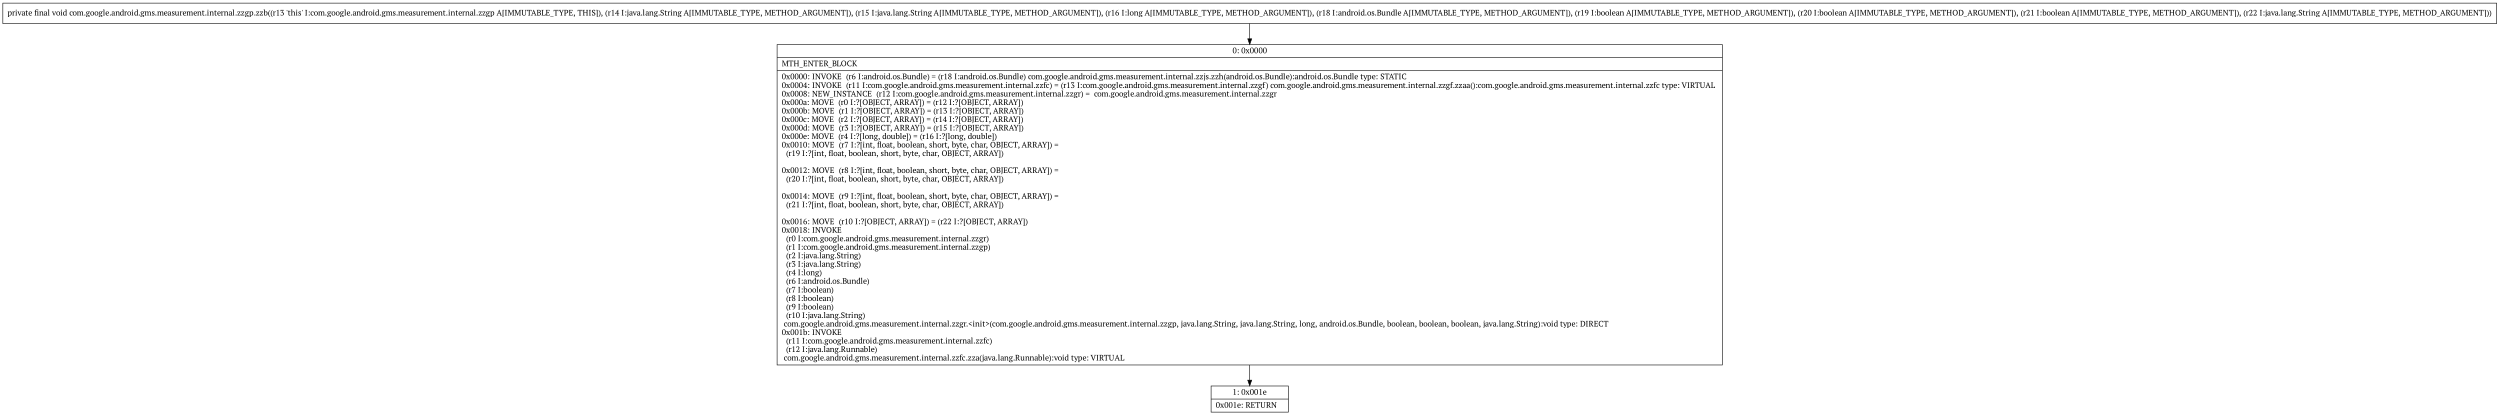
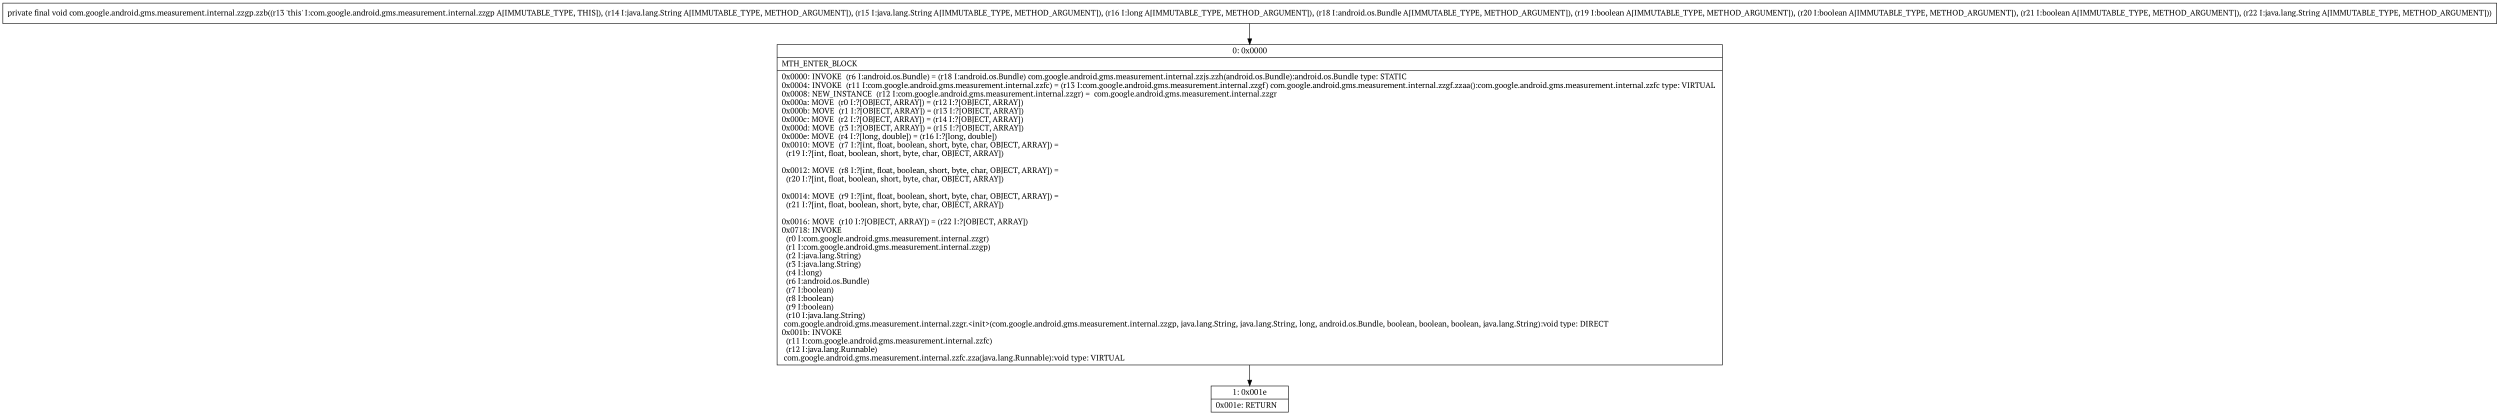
  digraph {
    fontname="PT Serif"
    node [shape=record fontname="PT Serif"]
    edge [fontname="PT Serif"]
-   n1 [label="{0\:\ 0x0000|MTH_ENTER_BLOCK\l|0x0000: INVOKE  (r6 I:android.os.Bundle) = (r18 I:android.os.Bundle) com.google.android.gms.measurement.internal.zzjs.zzh(android.os.Bundle):android.os.Bundle type: STATIC \l0x0004: INVOKE  (r11 I:com.google.android.gms.measurement.internal.zzfc) = (r13 I:com.google.android.gms.measurement.internal.zzgf) com.google.android.gms.measurement.internal.zzgf.zzaa():com.google.android.gms.measurement.internal.zzfc type: VIRTUAL \l0x0008: NEW_INSTANCE  (r12 I:com.google.android.gms.measurement.internal.zzgr) =  com.google.android.gms.measurement.internal.zzgr \l0x000a: MOVE  (r0 I:?[OBJECT, ARRAY]) = (r12 I:?[OBJECT, ARRAY]) \l0x000b: MOVE  (r1 I:?[OBJECT, ARRAY]) = (r13 I:?[OBJECT, ARRAY]) \l0x000c: MOVE  (r2 I:?[OBJECT, ARRAY]) = (r14 I:?[OBJECT, ARRAY]) \l0x000d: MOVE  (r3 I:?[OBJECT, ARRAY]) = (r15 I:?[OBJECT, ARRAY]) \l0x000e: MOVE  (r4 I:?[long, double]) = (r16 I:?[long, double]) \l0x0010: MOVE  (r7 I:?[int, float, boolean, short, byte, char, OBJECT, ARRAY]) = \l  (r19 I:?[int, float, boolean, short, byte, char, OBJECT, ARRAY])\l \l0x0012: MOVE  (r8 I:?[int, float, boolean, short, byte, char, OBJECT, ARRAY]) = \l  (r20 I:?[int, float, boolean, short, byte, char, OBJECT, ARRAY])\l \l0x0014: MOVE  (r9 I:?[int, float, boolean, short, byte, char, OBJECT, ARRAY]) = \l  (r21 I:?[int, float, boolean, short, byte, char, OBJECT, ARRAY])\l \l0x0016: MOVE  (r10 I:?[OBJECT, ARRAY]) = (r22 I:?[OBJECT, ARRAY]) \l0x0018: INVOKE  \l  (r0 I:com.google.android.gms.measurement.internal.zzgr)\l  (r1 I:com.google.android.gms.measurement.internal.zzgp)\l  (r2 I:java.lang.String)\l  (r3 I:java.lang.String)\l  (r4 I:long)\l  (r6 I:android.os.Bundle)\l  (r7 I:boolean)\l  (r8 I:boolean)\l  (r9 I:boolean)\l  (r10 I:java.lang.String)\l com.google.android.gms.measurement.internal.zzgr.\<init\>(com.google.android.gms.measurement.internal.zzgp, java.lang.String, java.lang.String, long, android.os.Bundle, boolean, boolean, boolean, java.lang.String):void type: DIRECT \l0x001b: INVOKE  \l  (r11 I:com.google.android.gms.measurement.internal.zzfc)\l  (r12 I:java.lang.Runnable)\l com.google.android.gms.measurement.internal.zzfc.zza(java.lang.Runnable):void type: VIRTUAL \l}"]
+   n1 [label="{0\:\ 0x0000|MTH_ENTER_BLOCK\l|0x0000: INVOKE  (r6 I:android.os.Bundle) = (r18 I:android.os.Bundle) com.google.android.gms.measurement.internal.zzjs.zzh(android.os.Bundle):android.os.Bundle type: STATIC \l0x0004: INVOKE  (r11 I:com.google.android.gms.measurement.internal.zzfc) = (r13 I:com.google.android.gms.measurement.internal.zzgf) com.google.android.gms.measurement.internal.zzgf.zzaa():com.google.android.gms.measurement.internal.zzfc type: VIRTUAL \l0x0008: NEW_INSTANCE  (r12 I:com.google.android.gms.measurement.internal.zzgr) =  com.google.android.gms.measurement.internal.zzgr \l0x000a: MOVE  (r0 I:?[OBJECT, ARRAY]) = (r12 I:?[OBJECT, ARRAY]) \l0x000b: MOVE  (r1 I:?[OBJECT, ARRAY]) = (r13 I:?[OBJECT, ARRAY]) \l0x000c: MOVE  (r2 I:?[OBJECT, ARRAY]) = (r14 I:?[OBJECT, ARRAY]) \l0x000d: MOVE  (r3 I:?[OBJECT, ARRAY]) = (r15 I:?[OBJECT, ARRAY]) \l0x000e: MOVE  (r4 I:?[long, double]) = (r16 I:?[long, double]) \l0x0010: MOVE  (r7 I:?[int, float, boolean, short, byte, char, OBJECT, ARRAY]) = \l  (r19 I:?[int, float, boolean, short, byte, char, OBJECT, ARRAY])\l \l0x0012: MOVE  (r8 I:?[int, float, boolean, short, byte, char, OBJECT, ARRAY]) = \l  (r20 I:?[int, float, boolean, short, byte, char, OBJECT, ARRAY])\l \l0x0014: MOVE  (r9 I:?[int, float, boolean, short, byte, char, OBJECT, ARRAY]) = \l  (r21 I:?[int, float, boolean, short, byte, char, OBJECT, ARRAY])\l \l0x0016: MOVE  (r10 I:?[OBJECT, ARRAY]) = (r22 I:?[OBJECT, ARRAY]) \l0x0718: INVOKE  \l  (r0 I:com.google.android.gms.measurement.internal.zzgr)\l  (r1 I:com.google.android.gms.measurement.internal.zzgp)\l  (r2 I:java.lang.String)\l  (r3 I:java.lang.String)\l  (r4 I:long)\l  (r6 I:android.os.Bundle)\l  (r7 I:boolean)\l  (r8 I:boolean)\l  (r9 I:boolean)\l  (r10 I:java.lang.String)\l com.google.android.gms.measurement.internal.zzgr.\<init\>(com.google.android.gms.measurement.internal.zzgp, java.lang.String, java.lang.String, long, android.os.Bundle, boolean, boolean, boolean, java.lang.String):void type: DIRECT \l0x001b: INVOKE  \l  (r11 I:com.google.android.gms.measurement.internal.zzfc)\l  (r12 I:java.lang.Runnable)\l com.google.android.gms.measurement.internal.zzfc.zza(java.lang.Runnable):void type: VIRTUAL \l}"]
    n2 [label="{1\:\ 0x001e|0x001e: RETURN   \l}"]
    n3 [label="{private final void com.google.android.gms.measurement.internal.zzgp.zzb((r13 'this' I:com.google.android.gms.measurement.internal.zzgp A[IMMUTABLE_TYPE, THIS]), (r14 I:java.lang.String A[IMMUTABLE_TYPE, METHOD_ARGUMENT]), (r15 I:java.lang.String A[IMMUTABLE_TYPE, METHOD_ARGUMENT]), (r16 I:long A[IMMUTABLE_TYPE, METHOD_ARGUMENT]), (r18 I:android.os.Bundle A[IMMUTABLE_TYPE, METHOD_ARGUMENT]), (r19 I:boolean A[IMMUTABLE_TYPE, METHOD_ARGUMENT]), (r20 I:boolean A[IMMUTABLE_TYPE, METHOD_ARGUMENT]), (r21 I:boolean A[IMMUTABLE_TYPE, METHOD_ARGUMENT]), (r22 I:java.lang.String A[IMMUTABLE_TYPE, METHOD_ARGUMENT])) }"]
    n1 -> n2
    n3 -> n1
  }
